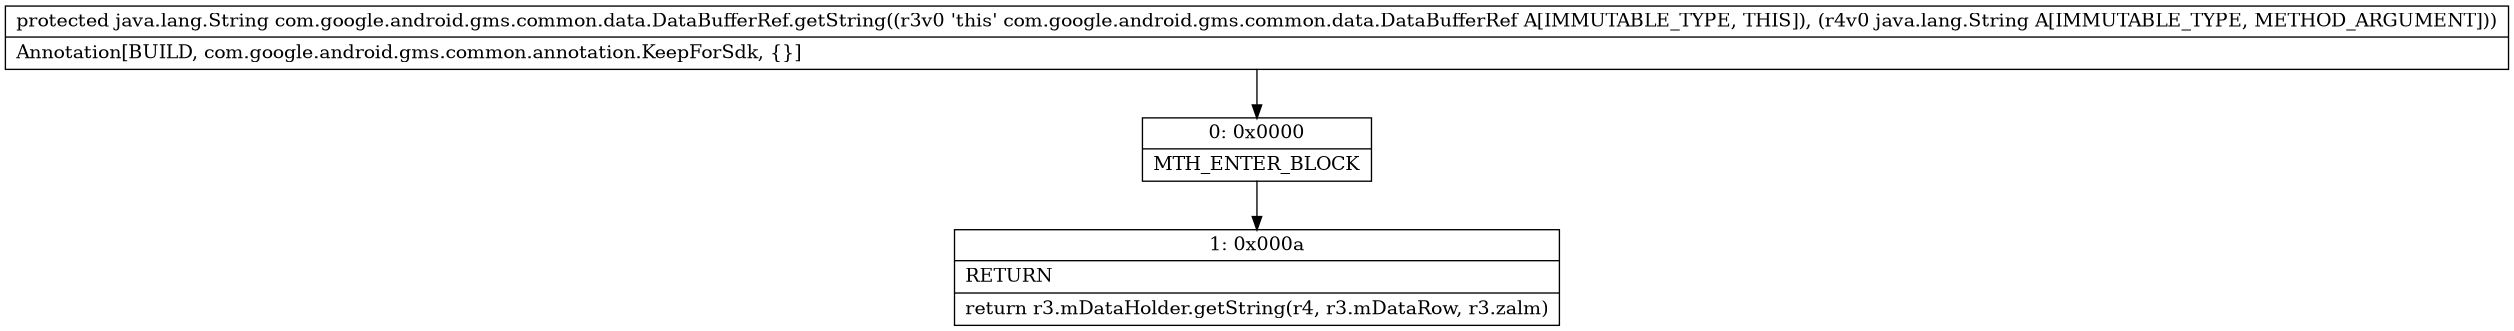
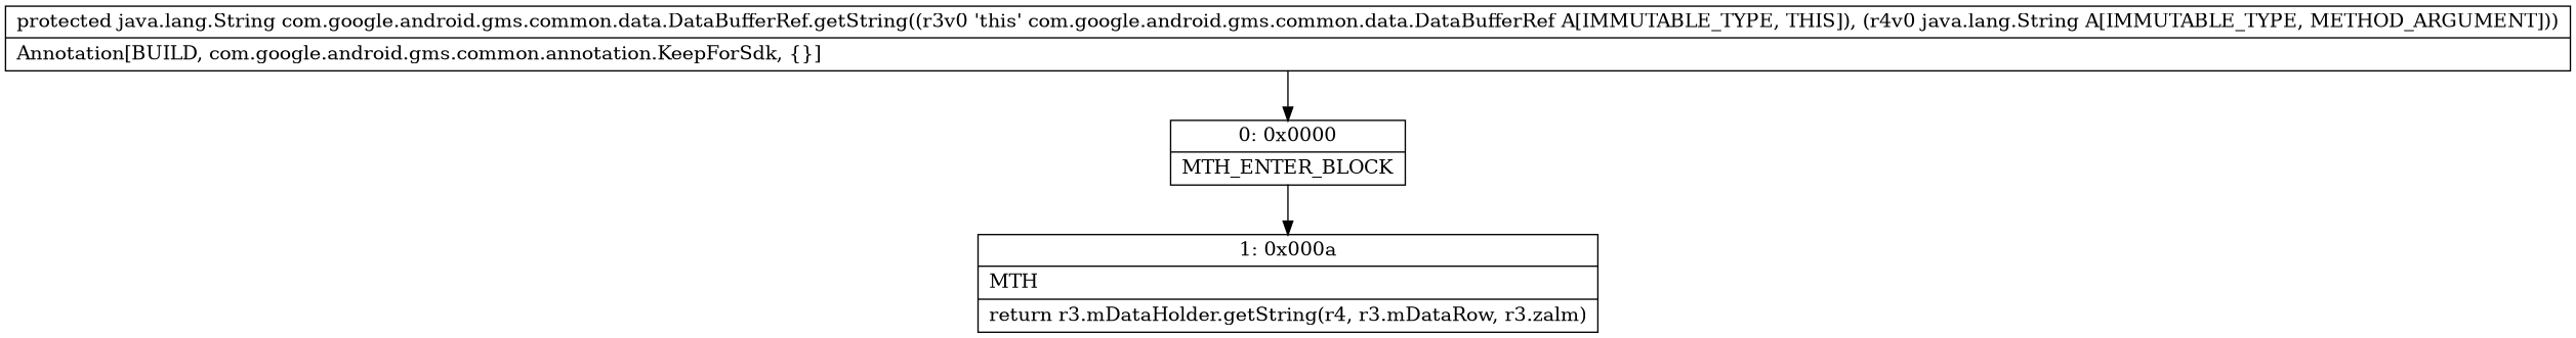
  digraph {
    node [shape=record]
    n1 [label="{0\:\ 0x0000|MTH_ENTER_BLOCK\l}"]
-   n2 [label="{1\:\ 0x000a|RETURN\l|return r3.mDataHolder.getString(r4, r3.mDataRow, r3.zalm)\l}"]
+   n2 [label="{1\:\ 0x000a|MTH\l|return r3.mDataHolder.getString(r4, r3.mDataRow, r3.zalm)\l}"]
    n3 [label="{protected java.lang.String com.google.android.gms.common.data.DataBufferRef.getString((r3v0 'this' com.google.android.gms.common.data.DataBufferRef A[IMMUTABLE_TYPE, THIS]), (r4v0 java.lang.String A[IMMUTABLE_TYPE, METHOD_ARGUMENT]))  | Annotation[BUILD, com.google.android.gms.common.annotation.KeepForSdk, \{\}]\l}"]
    n1 -> n2
    n3 -> n1
  }
